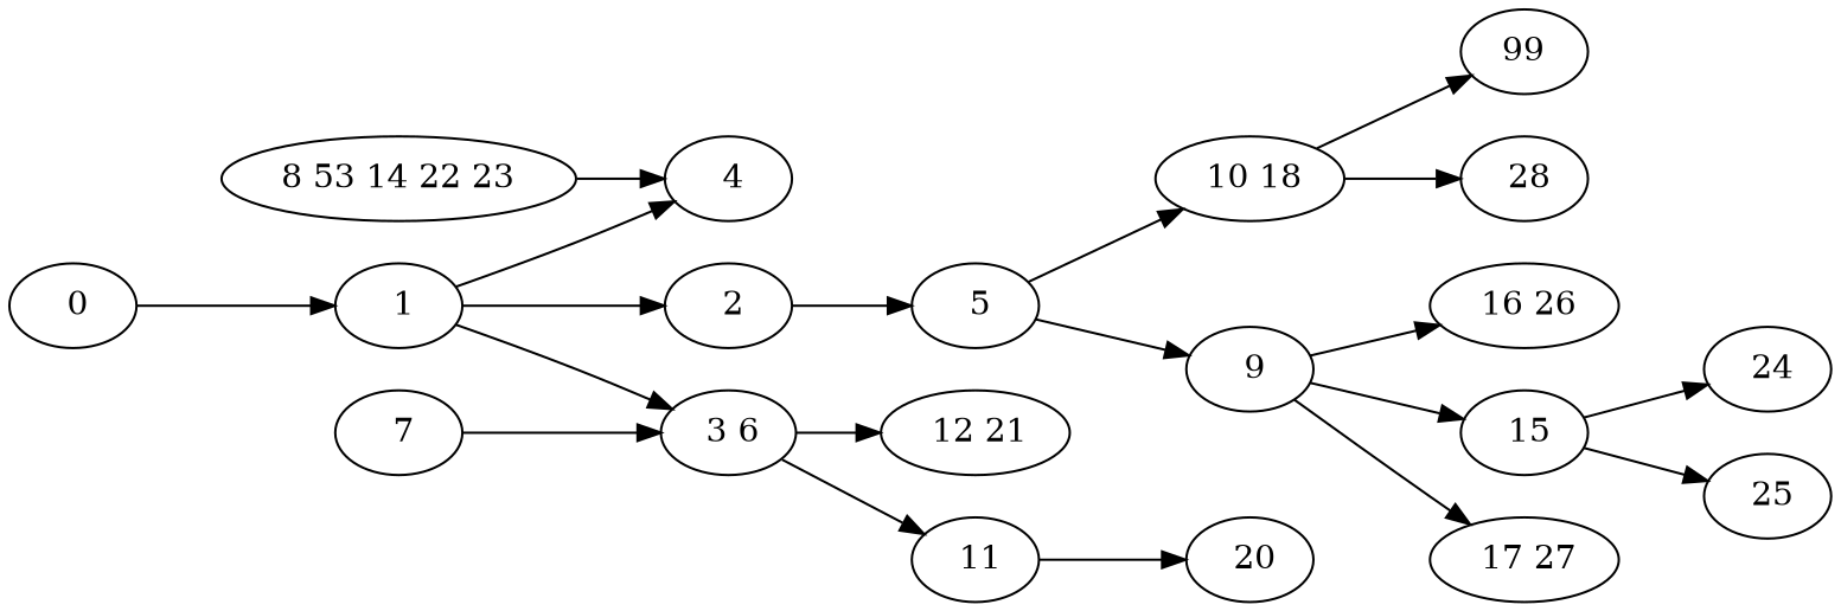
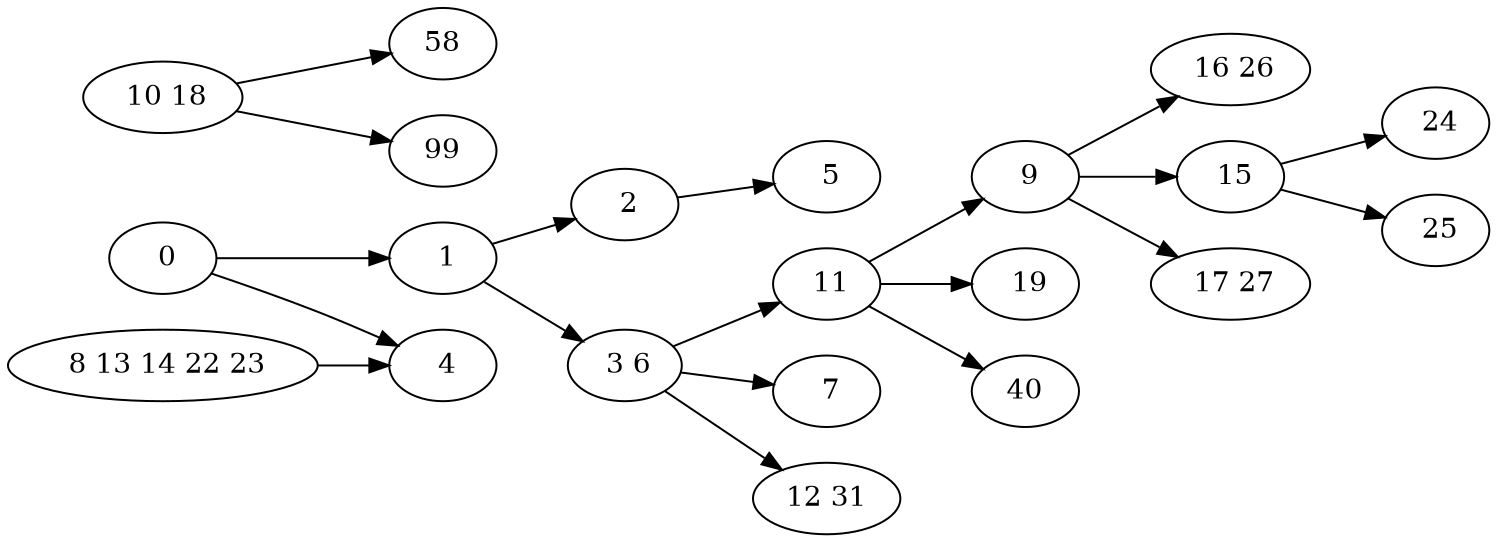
  digraph {
    rankdir=LR
    " 0"
    " 1"
    " 2"
    " 4"
    " 3 6"
    " 5"
    " 11"
    " 7"
-   " 12 21"
+   " 12 21" [label="12 31"]
    " 9"
    " 10 18"
-   " 8 13 14 22 23" [label="8 53 14 22 23"]
-   " 20"
+   " 8 13 14 22 23"
+   " 19"
+   " 20" [label=40]
    " 16 26"
    " 15"
    " 17 27"
-   " 28"
+   " 28" [label=58]
    n19 [label=99]
    " 24"
    " 25"
    " 0" -> " 1"
    " 1" -> " 2"
-   " 1" -> " 4"
+   " 0" -> " 4"
    " 1" -> " 3 6"
    " 2" -> " 5"
    " 3 6" -> " 11"
-   " 7" -> " 3 6"
+   " 3 6" -> " 7"
    " 3 6" -> " 12 21"
-   " 5" -> " 9"
-   " 5" -> " 10 18"
+   " 11" -> " 9"
+   " 11" -> " 19"
    " 11" -> " 20"
    " 9" -> " 16 26"
    " 9" -> " 15"
    " 9" -> " 17 27"
    " 10 18" -> " 28"
    " 10 18" -> n19
    " 8 13 14 22 23" -> " 4"
    " 15" -> " 24"
    " 15" -> " 25"
  }
